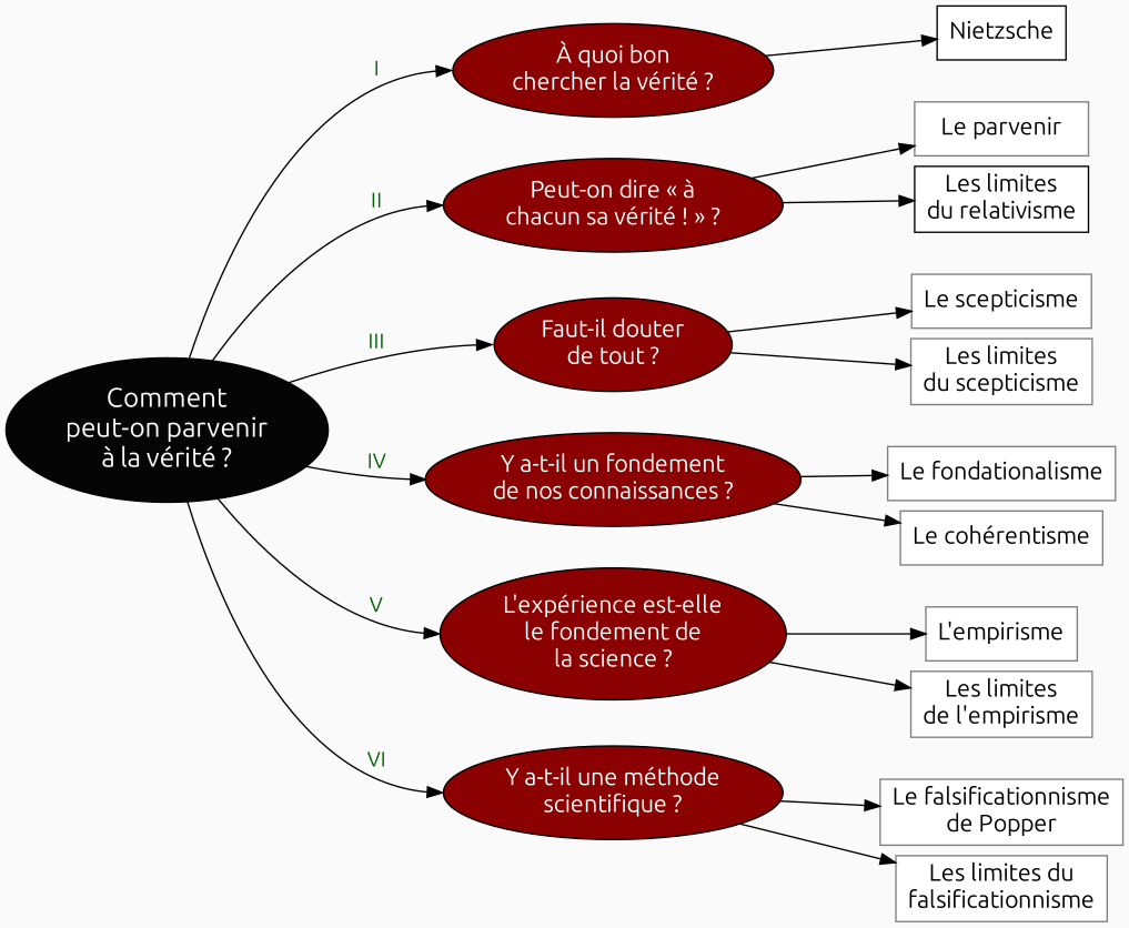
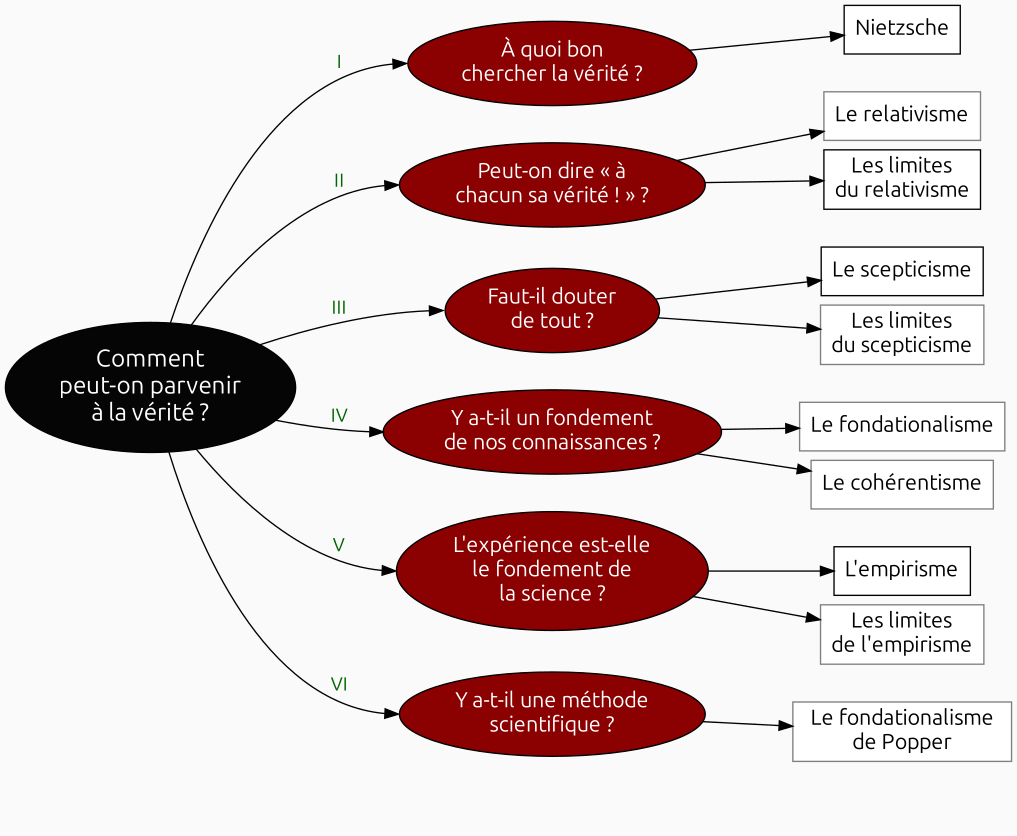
  digraph {
    bgcolor=grey98
    fontname=Ubuntu
    nodesep=0.1
    rankdir=LR
    ranksep=0.1
    splines=true
    style=filled
    node [fillcolor=white fontcolor=black fontname=Ubuntu fontsize=16 style=filled color=grey50 shape=box]
    edge [fontname=Ubuntu minlen=3]
    n1 [fillcolor=red4 fontcolor=white label="À quoi bon\nchercher la vérité ?" color="" shape=""]
    n2 [fillcolor=red4 fontcolor=white label="Peut-on dire « à\nchacun sa vérité ! » ?" color="" shape=""]
    n3 [fillcolor=red4 fontcolor=white label="Faut-il douter\nde tout ?" color="" shape=""]
    n4 [fillcolor=red4 fontcolor=white label="Y a-t-il un fondement\nde nos connaissances ?" color="" shape=""]
    n5 [fillcolor=red4 fontcolor=white label="L'expérience est-elle\nle fondement de\nla science ?" color="" shape=""]
    n6 [fillcolor=red4 fontcolor=white label="Y a-t-il une méthode\nscientifique ?" color="" shape=""]
    n7 [color=black label=Nietzsche]
-   n8 [label="Le parvenir"]
+   n8 [label="Le relativisme"]
    n9 [color=black label="Les limites\ndu relativisme"]
-   n10 [label="Le scepticisme"]
+   n10 [color=black label="Le scepticisme"]
    n11 [label="Les limites\ndu scepticisme"]
    n12 [label="Le fondationalisme"]
    n13 [label="Le cohérentisme"]
-   n14 [label="L'empirisme"]
+   n14 [color=black label="L'empirisme"]
    n15 [label="Les limites\nde l'empirisme"]
-   n16 [label="Le falsificationnisme\nde Popper"]
-   n17 [label="Les limites du\nfalsificationnisme"]
+   n16 [label="Le fondationalisme\nde Popper"]
    n18 [fillcolor=grey2 fontcolor=white fontsize=18 label="Comment\npeut-on parvenir\nà la vérité ?" color="" shape=""]
    subgraph sub_1 {
      rank=same
      n1
      n2
      n3
      n4
      n5
      n6
    }
    subgraph sub_2 {
      rank=same
      n7
      n8
    }
    subgraph sub_3 {
      rank=same
      n9
      n10
    }
    subgraph sub_4 {
      rank=same
      n11
      n12
    }
    subgraph sub_5 {
      rank=same
      n13
      n14
    }
    subgraph sub_6 {
      rank=same
      n15
      n16
    }
    n1 -> n2 [minlen=2 style=invis]
    n1 -> n7
    n2 -> n3 [minlen=2 style=invis]
    n2 -> n8
    n2 -> n9
    n3 -> n4 [minlen=2 style=invis]
    n3 -> n10
    n3 -> n11
    n4 -> n5 [minlen=2 style=invis]
    n4 -> n12
    n4 -> n13
    n5 -> n6 [minlen=2 style=invis]
    n5 -> n14
    n5 -> n15
    n6 -> n16
-   n6 -> n17
    n7 -> n8 [minlen=2 style=invis]
    n9 -> n10 [minlen=2 style=invis]
    n11 -> n12 [minlen=2 style=invis]
    n13 -> n14 [minlen=2 style=invis]
    n15 -> n16 [minlen=2 style=invis]
    n18 -> n1 [headport=w label=<<FONT color="darkgreen"><br/>I</FONT>>]
    n18 -> n2 [headport=w label=<<FONT color="darkgreen"><br/>II</FONT>>]
    n18 -> n3 [headport=w label=<<FONT color="darkgreen"><br/>III</FONT>>]
    n18 -> n4 [headport=w label=<<FONT color="darkgreen"><br/>IV</FONT>>]
    n18 -> n5 [headport=w label=<<FONT color="darkgreen"><br/>V</FONT>>]
    n18 -> n6 [headport=w label=<<FONT color="darkgreen"><br/>VI</FONT>>]
  }
